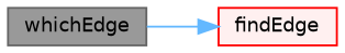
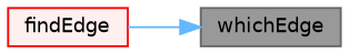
  digraph {
    rankdir=LR
    node [fontname=Helvetica fontsize=10 shape=box style=filled]
    n1 [color=gray40 fillcolor=grey60 fontcolor=black height=0.2 label=whichEdge width=0.4]
    n2 [color=red fillcolor="#FFF0F0" height=0.2 label=findEdge width=0.4]
-   n1 -> n2 [color=steelblue1 fontname=Helvetica fontsize=10 labelfontname=Helvetica labelfontsize=10 style=solid]
+   n2 -> n1 [color=steelblue1 fontname=Helvetica fontsize=10 labelfontname=Helvetica labelfontsize=10 style=solid]
  }
